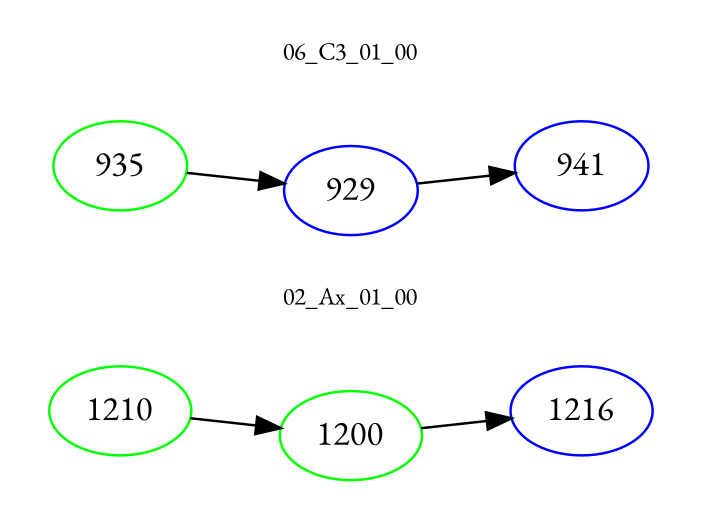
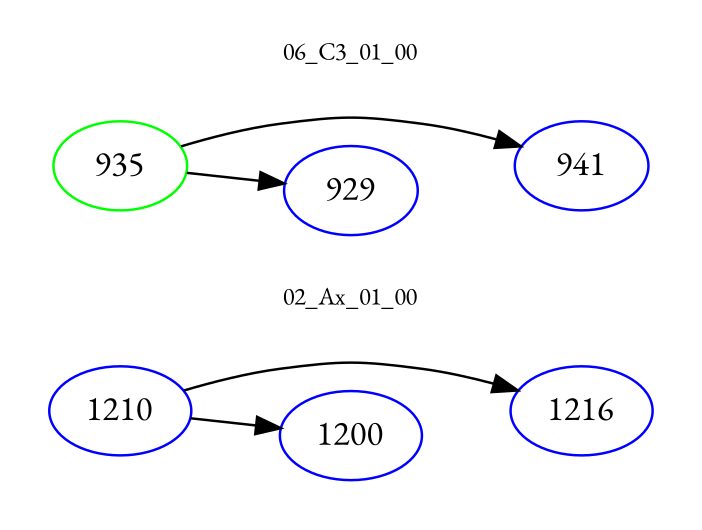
  digraph {
    fontname="EB Garamond"
    rankdir=LR
    node [color=green fontname="EB Garamond"]
    edge [color=black fontname="EB Garamond"]
-   n1 [label=1210]
-   n2 [label=1200]
+   n1 [color=blue label=1210]
+   n2 [color=blue label=1200]
    n3 [color=blue label=1216]
    n4 [label=935]
    n5 [color=blue label=929]
    n6 [color=blue label=941]
    subgraph cluster_1 {
      color=white
      fontsize=10
      label="02_Ax_01_00"
      n1
      n2
      n3
    }
    subgraph cluster_2 {
      color=white
      fontsize=10
      label="06_C3_01_00"
      n4
      n5
      n6
    }
    n1 -> n2
-   n2 -> n3
+   n1 -> n3
    n4 -> n5
-   n5 -> n6
+   n4 -> n6
  }
